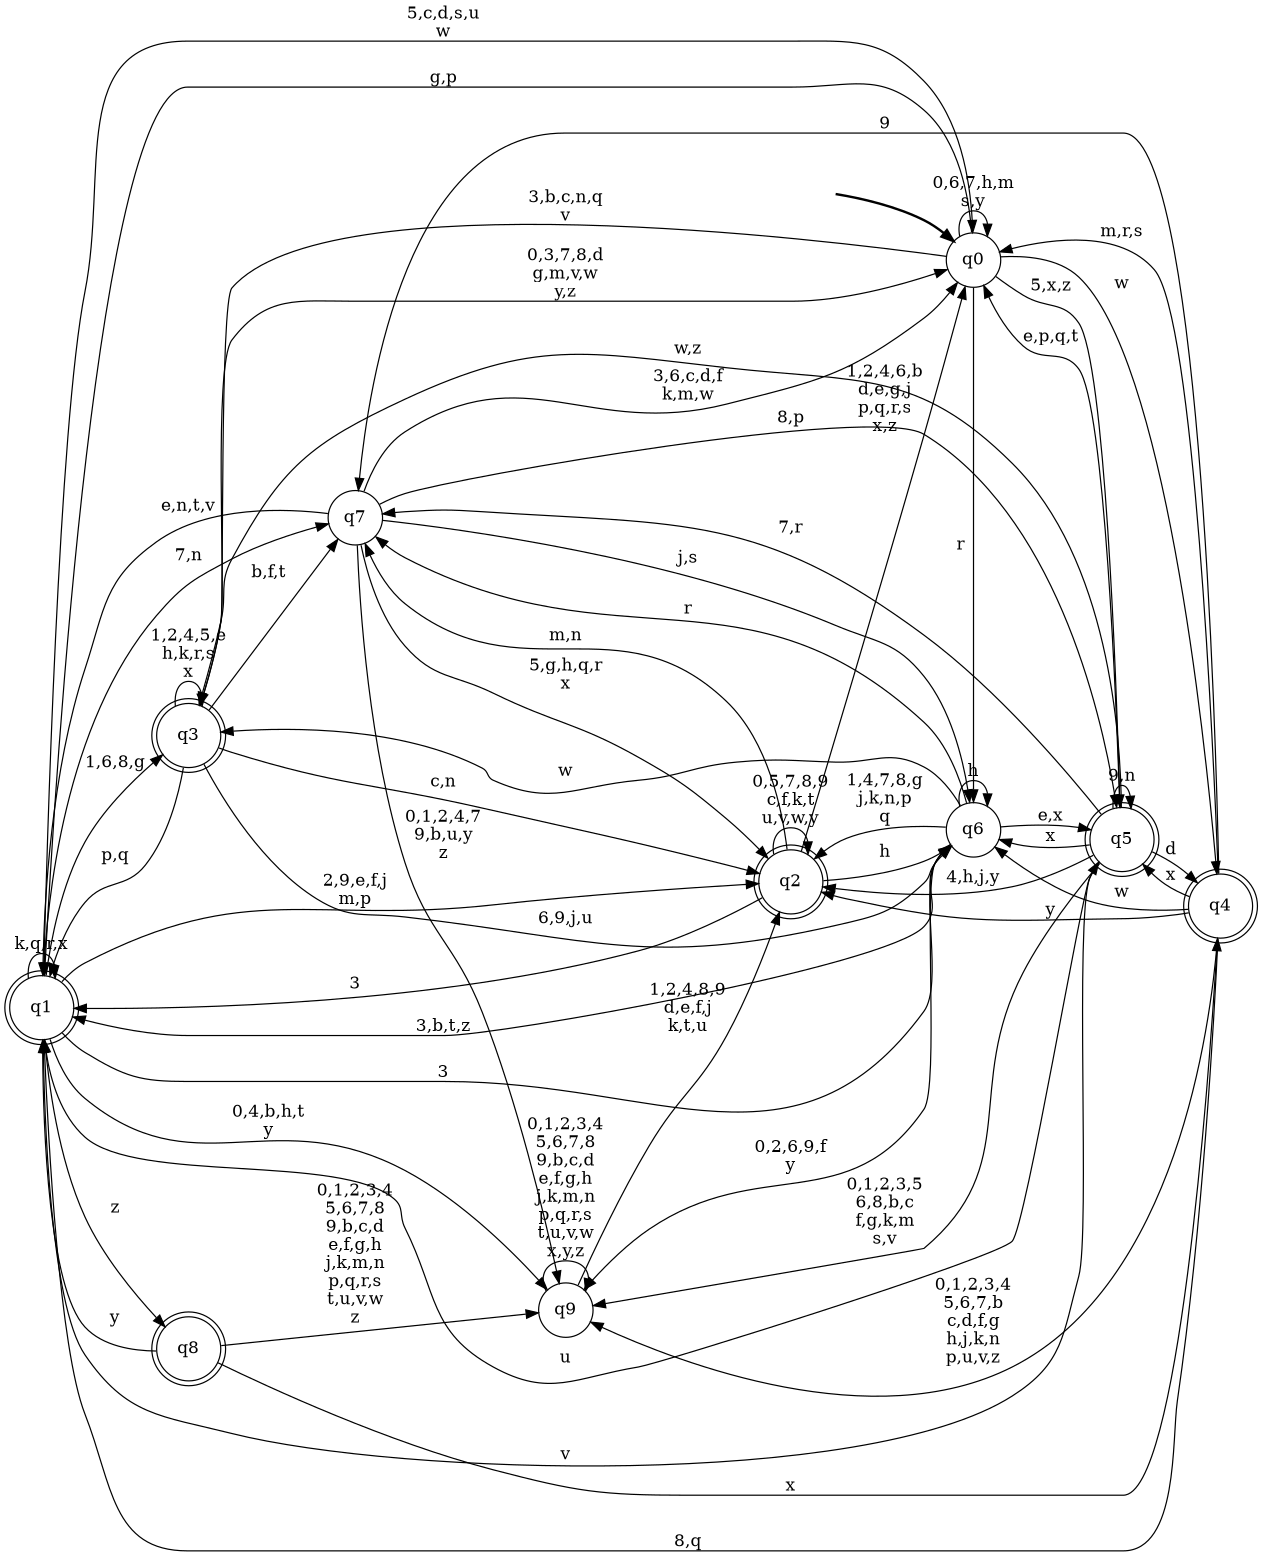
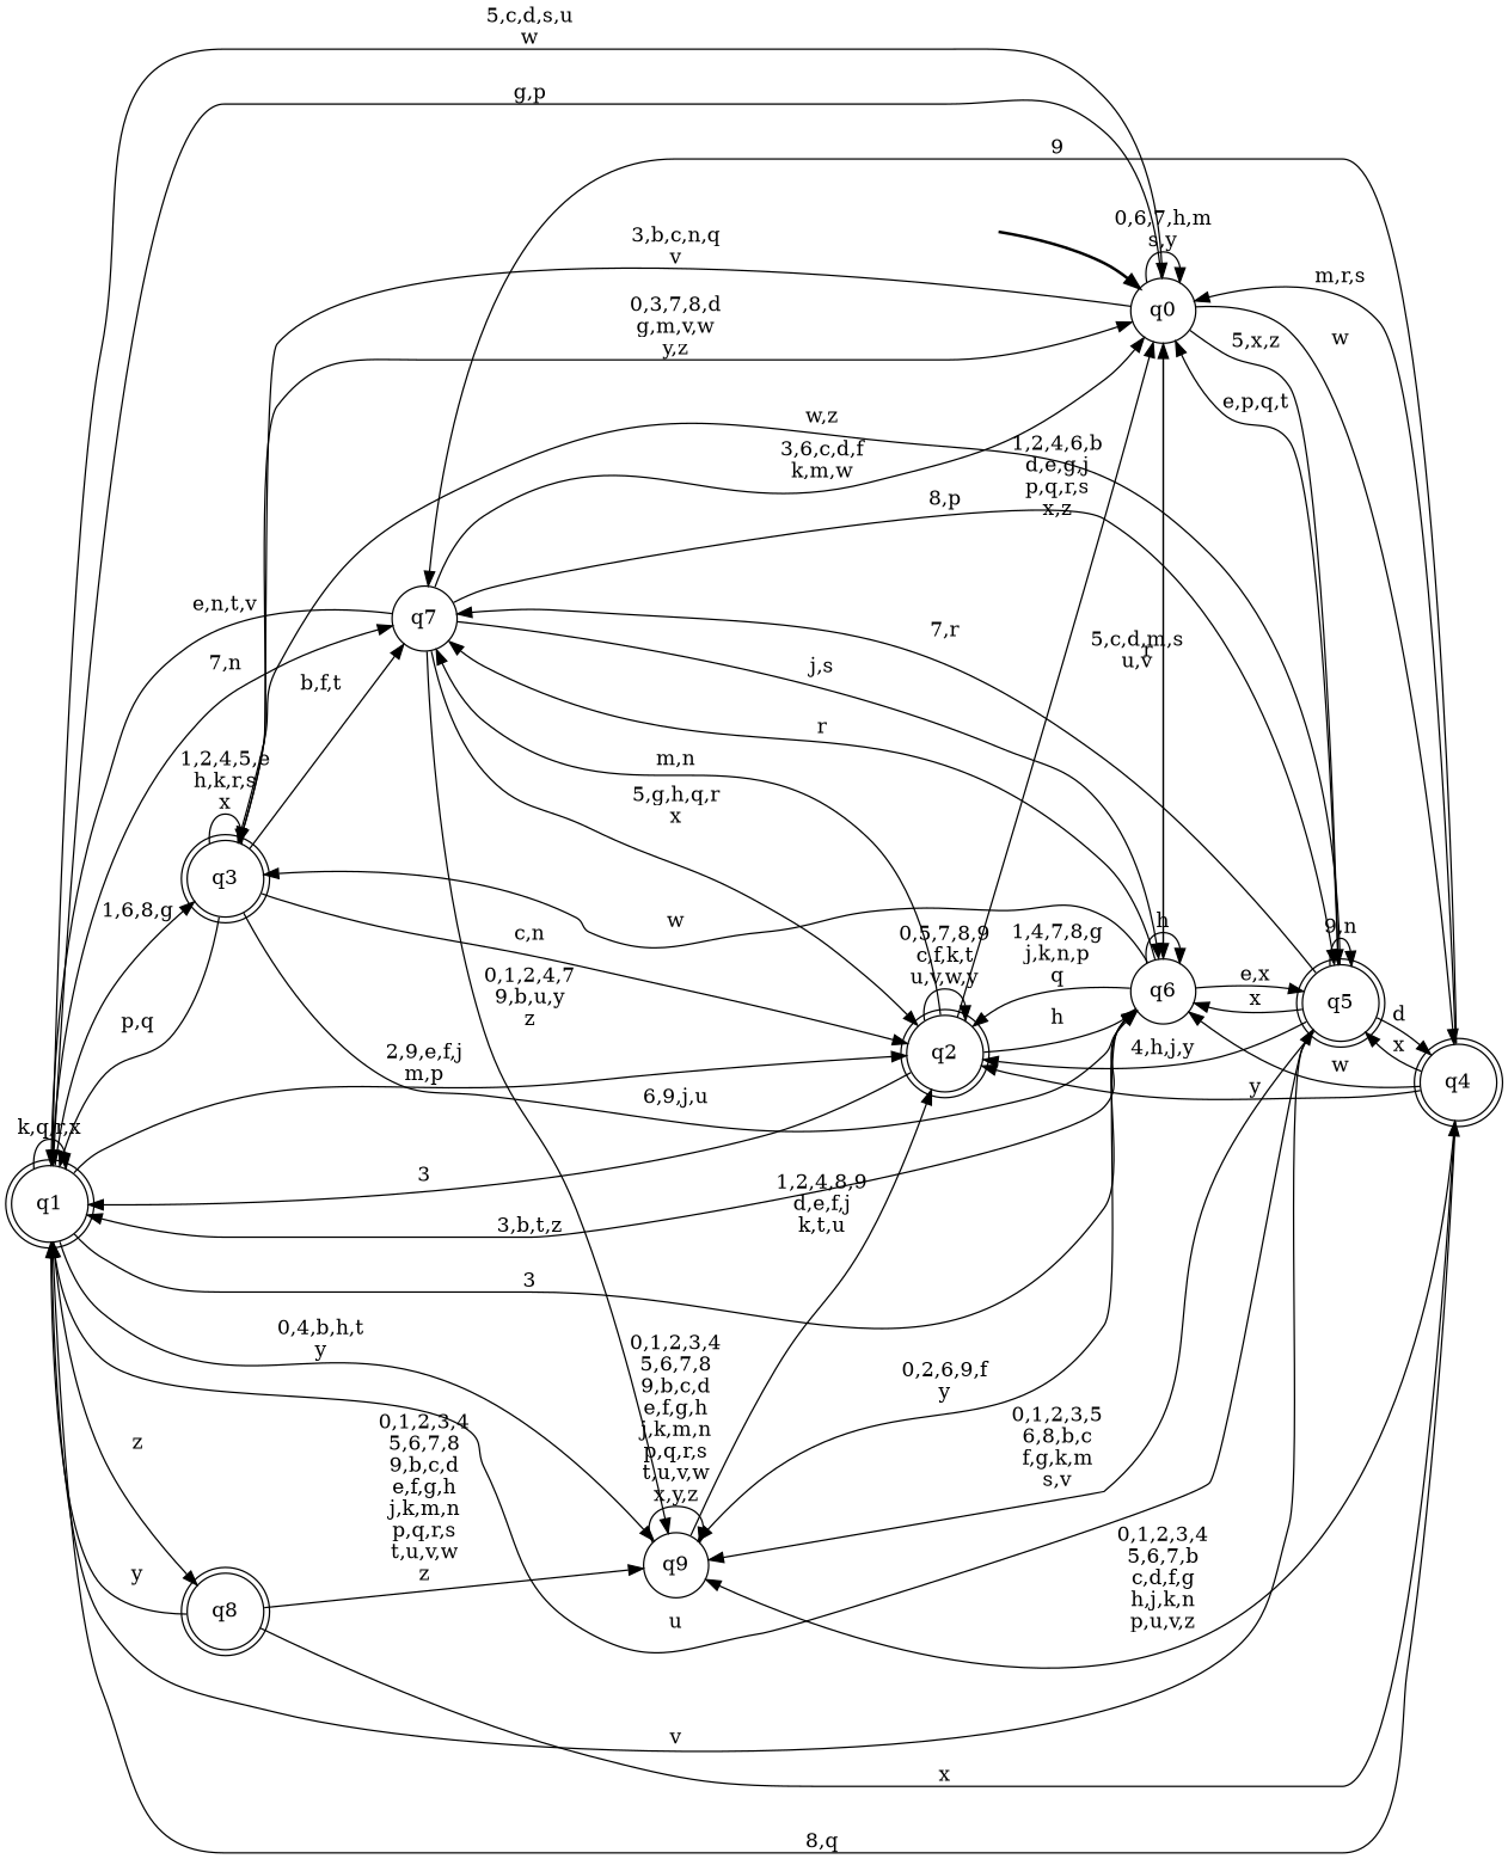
  digraph {
    fontname="DejaVu Serif"
    rankdir=LR
    node [fontname="DejaVu Serif" shape=doublecircle style="rounded,filled" color=black fillcolor=white]
    edge [fontname="DejaVu Serif"]
    __start0 [height=0 shape=none style=invis width=0 color="" fillcolor=""]
    n2 [label=q0 shape=circle style=filled]
    n3 [label=q1]
    n4 [label=q3]
    n5 [label=q4]
    n6 [label=q5]
    n7 [label=q6 shape=circle style=filled]
    n8 [label=q2]
    n9 [label=q7 shape=circle style=filled]
    n10 [label=q8]
    n11 [label=q9 shape=circle style=filled]
    subgraph cluster_1 {
      nodesep=0.15
      ranksep=0.15
      style=invis
      __start0
      n2
    }
    __start0 -> n2 [penwidth=2]
    n2 -> n2 [label="0,6,7,h,m\ns,y"]
    n2 -> n3 [label="g,p"]
    n2 -> n4 [label="3,b,c,n,q\nv"]
    n2 -> n5 [label=w]
    n2 -> n6 [label="5,x,z"]
    n2 -> n7 [label=r]
    n3 -> n2 [label="5,c,d,s,u\nw"]
    n3 -> n3 [label="k,q,r,x"]
    n3 -> n4 [label="1,6,8,g"]
    n3 -> n6 [label=v]
    n3 -> n7 [label=3]
    n3 -> n8 [label="2,9,e,f,j\nm,p"]
    n3 -> n9 [label="7,n"]
    n3 -> n10 [label=z]
    n3 -> n11 [label="0,4,b,h,t\ny"]
    n4 -> n2 [label="0,3,7,8,d\ng,m,v,w\ny,z"]
    n4 -> n3 [label="p,q"]
    n4 -> n4 [label="1,2,4,5,e\nh,k,r,s\nx"]
    n4 -> n7 [label="6,9,j,u"]
    n4 -> n8 [label="c,n"]
    n4 -> n9 [label="b,f,t"]
    n5 -> n2 [label="m,r,s"]
    n5 -> n3 [label="8,q"]
    n5 -> n6 [label=x]
    n5 -> n7 [label=w]
    n5 -> n8 [label=y]
    n5 -> n9 [label=9]
    n5 -> n11 [label="0,1,2,3,4\n5,6,7,b\nc,d,f,g\nh,j,k,n\np,u,v,z"]
    n6 -> n2 [label="e,p,q,t"]
    n6 -> n3 [label=u]
    n6 -> n4 [label="w,z"]
    n6 -> n5 [label=d]
    n6 -> n6 [label="9,n"]
    n6 -> n7 [label=x]
    n6 -> n8 [label="4,h,j,y"]
    n6 -> n9 [label="7,r"]
    n6 -> n11 [label="0,1,2,3,5\n6,8,b,c\nf,g,k,m\ns,v"]
+   n7 -> n2 [label="5,c,d,m,s\nu,v"]
    n7 -> n3 [label="3,b,t,z"]
    n7 -> n4 [label=w]
    n7 -> n6 [label="e,x"]
    n7 -> n7 [label=h]
    n7 -> n8 [label="1,4,7,8,g\nj,k,n,p\nq"]
    n7 -> n9 [label=r]
    n7 -> n11 [label="0,2,6,9,f\ny"]
    n8 -> n2 [label="1,2,4,6,b\nd,e,g,j\np,q,r,s\nx,z"]
    n8 -> n3 [label=3]
    n8 -> n7 [label=h]
    n8 -> n8 [label="0,5,7,8,9\nc,f,k,t\nu,v,w,y"]
    n8 -> n9 [label="m,n"]
    n9 -> n2 [label="3,6,c,d,f\nk,m,w"]
    n9 -> n3 [label="e,n,t,v"]
    n9 -> n6 [label="8,p"]
    n9 -> n7 [label="j,s"]
    n9 -> n8 [label="5,g,h,q,r\nx"]
    n9 -> n11 [label="0,1,2,4,7\n9,b,u,y\nz"]
    n10 -> n3 [label=y]
    n10 -> n5 [label=x]
    n10 -> n11 [label="0,1,2,3,4\n5,6,7,8\n9,b,c,d\ne,f,g,h\nj,k,m,n\np,q,r,s\nt,u,v,w\nz"]
    n11 -> n8 [label="1,2,4,8,9\nd,e,f,j\nk,t,u"]
    n11 -> n11 [label="0,1,2,3,4\n5,6,7,8\n9,b,c,d\ne,f,g,h\nj,k,m,n\np,q,r,s\nt,u,v,w\nx,y,z"]
  }
